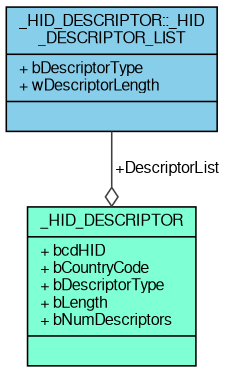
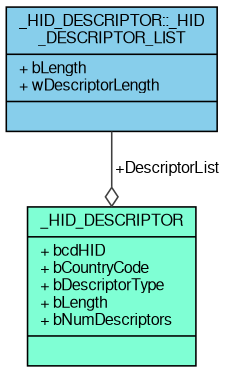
  digraph {
    node [color=black fontname=FreeSans fontsize=10 shape=record style=filled]
    n1 [fillcolor=aquamarine fontcolor=black height=0.2 label="{_HID_DESCRIPTOR\n|+ bcdHID\l+ bCountryCode\l+ bDescriptorType\l+ bLength\l+ bNumDescriptors\l|}" width=0.4]
-   n2 [fillcolor=skyblue height=0.2 label="{_HID_DESCRIPTOR::_HID\l_DESCRIPTOR_LIST\n|+ bDescriptorType\l+ wDescriptorLength\l|}" width=0.4]
+   n2 [fillcolor=skyblue height=0.2 label="{_HID_DESCRIPTOR::_HID\l_DESCRIPTOR_LIST\n|+ bLength\l+ wDescriptorLength\l|}" width=0.4]
    n2 -> n1 [arrowhead=odiamond color=grey25 fontname=FreeSans fontsize=10 label=" +DescriptorList" labelfontname=FreeSans labelfontsize=10 style=solid]
  }
